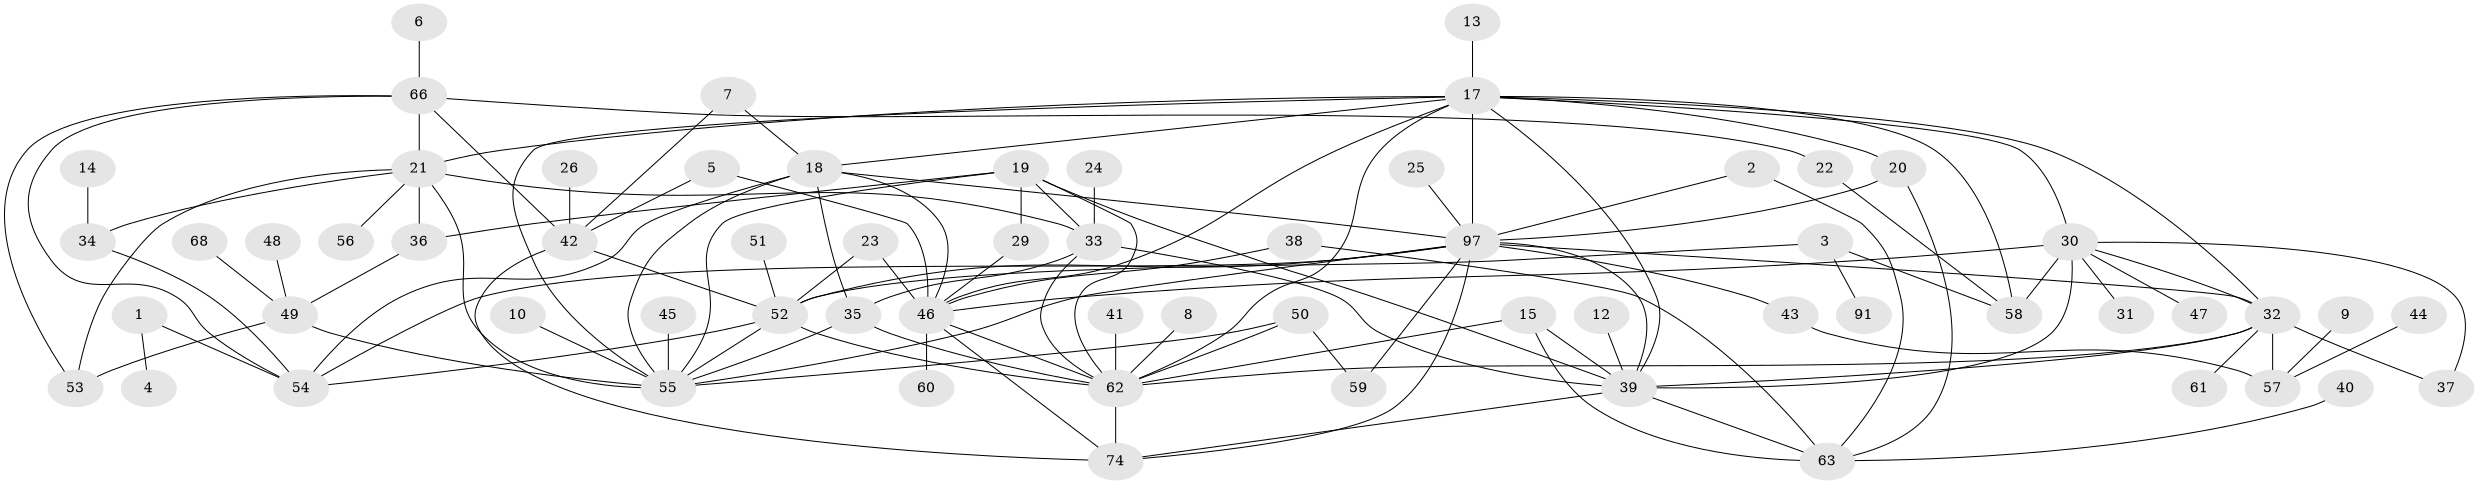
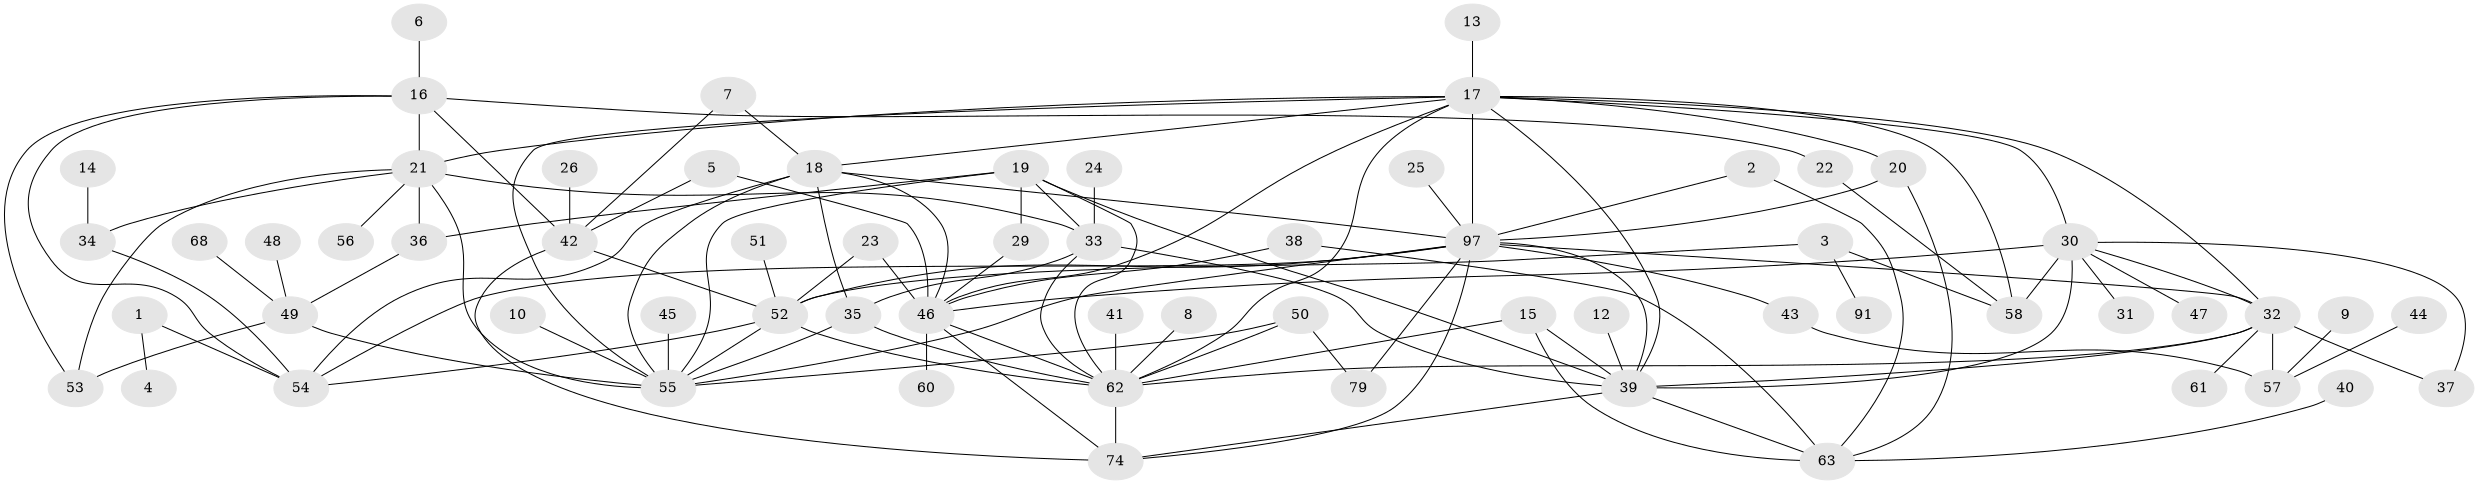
  graph {
    node [color=gray90 style=filled]
    edge [weight=1.0]
    1
    4
    54
    n4 [label=97]
    2
    63
    52
    55
    39
    32
    43
-   59
+   59 [label=79]
    n13 [label=74]
    n14 [label=91]
    3
    58
    62
    5
    42
    46
    60
    6
-   16 [label=66]
+   16
    21
    22
    53
    7
    18
    35
    8
    9
    57
    10
    12
    13
    17
    20
    30
    14
    34
    15
    33
    36
    56
    31
    37
    47
    61
    19
    29
    49
    23
    24
    25
    26
    n56 [label=68]
    38
    40
    41
    44
    45
    48
    50
    51
    1 -- 4
    1 -- 54
    n4 -- 54
    n4 -- 52
    n4 -- 55
    n4 -- 39
    n4 -- 32
    n4 -- 43
    n4 -- 59
    n4 -- n13
    2 -- n4
    2 -- 63
    52 -- 54
    52 -- 55
    52 -- 62
    39 -- 63
    39 -- n13
    32 -- 39
    32 -- 62
    32 -- 57
    32 -- 37
    32 -- 61
    43 -- 57
    3 -- 52
    3 -- n14
    3 -- 58
    62 -- n13
    5 -- 42
    5 -- 46
    42 -- 52
    42 -- n13
    46 -- n13
    46 -- 62
    46 -- 60
    6 -- 16
    16 -- 54
    16 -- 42
    16 -- 21
    16 -- 22
    16 -- 53
    21 -- 55
    21 -- 53
    21 -- 34
    21 -- 33
    21 -- 36
    21 -- 56
    22 -- 58
    7 -- 42
    7 -- 18
    18 -- 54
    18 -- n4
    18 -- 55
    18 -- 46
    18 -- 35
    35 -- 55
    35 -- 62
    8 -- 62
    9 -- 57
    10 -- 55
    12 -- 39
    13 -- 17
    17 -- n4 [weight=2.0]
    17 -- 55
    17 -- 39
    17 -- 32
    17 -- 58
    17 -- 62
    17 -- 46
    17 -- 21
    17 -- 18
    17 -- 20
    17 -- 30
    20 -- n4
    20 -- 63
    30 -- 39
    30 -- 32
    30 -- 58
    30 -- 46 [weight=2.0]
    30 -- 31
    30 -- 37
    30 -- 47
    14 -- 34
    34 -- 54
    15 -- 63 [weight=2.0]
    15 -- 39
    15 -- 62
    33 -- 39
    33 -- 62
    33 -- 35
    36 -- 49
    19 -- 55
    19 -- 39
    19 -- 62
    19 -- 33
    19 -- 36
    19 -- 29
    29 -- 46
    49 -- 55
    49 -- 53
    23 -- 52
    23 -- 46
    24 -- 33
    25 -- n4
    26 -- 42
    n56 -- 49
    38 -- 63
    38 -- 46
    40 -- 63 [weight=2.0]
    41 -- 62
    44 -- 57
    45 -- 55
    48 -- 49
    50 -- 55
    50 -- 59
    50 -- 62
    51 -- 52
  }
